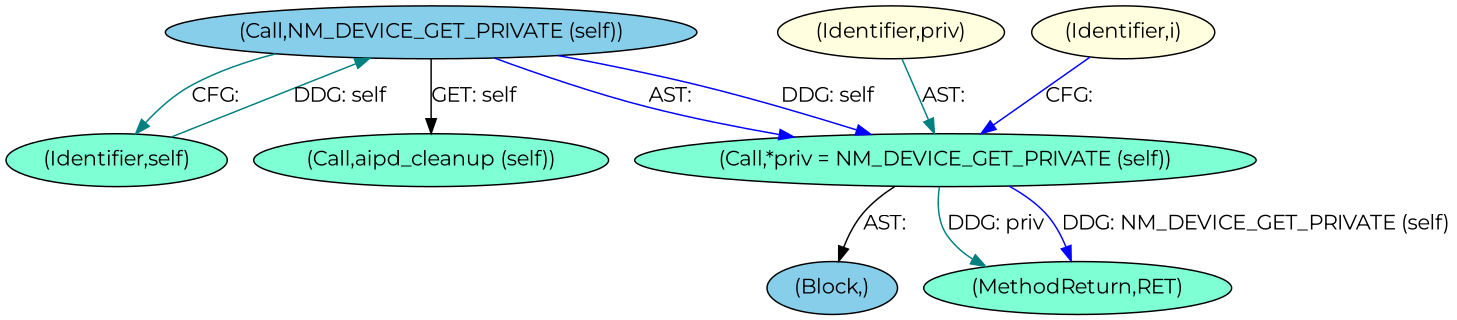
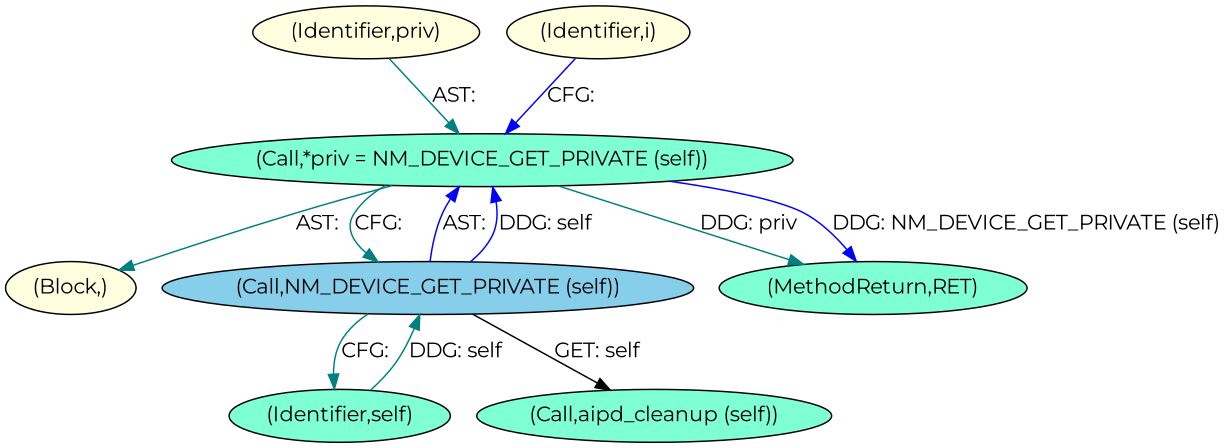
  digraph {
    fontname=Montserrat
    node [fillcolor=aquamarine fontname=Montserrat style=filled]
    edge [color=teal fontname=Montserrat]
    n1 [label="(Call,*priv = NM_DEVICE_GET_PRIVATE (self))"]
    n2 [fillcolor=skyblue label="(Call,NM_DEVICE_GET_PRIVATE (self))"]
-   n3 [fillcolor=skyblue label="(Block,)"]
+   n3 [fillcolor=lightyellow label="(Block,)"]
    n4 [label="(MethodReturn,RET)"]
    n5 [label="(Identifier,self)"]
    n6 [label="(Call,aipd_cleanup (self))"]
    n7 [fillcolor=lightyellow label="(Identifier,priv)"]
    n8 [fillcolor=lightyellow label="(Identifier,i)"]
-   n1 -> n3 [color=black label="AST: "]
+   n1 -> n2 [label="CFG: "]
+   n1 -> n3 [label="AST: "]
    n1 -> n4 [label="DDG: priv"]
    n1 -> n4 [color=blue label="DDG: NM_DEVICE_GET_PRIVATE (self)"]
    n2 -> n1 [color=blue label="AST: "]
    n2 -> n1 [color=blue label="DDG: self"]
    n2 -> n5 [label="CFG: "]
    n2 -> n6 [color=black label="GET: self"]
    n5 -> n2 [label="DDG: self"]
    n7 -> n1 [label="AST: "]
    n8 -> n1 [color=blue label="CFG: "]
  }
